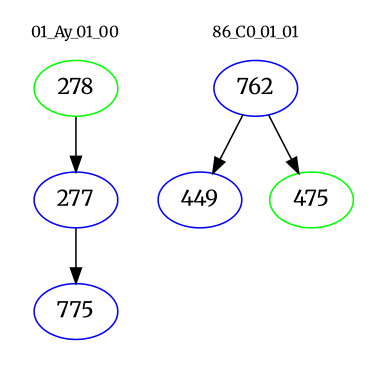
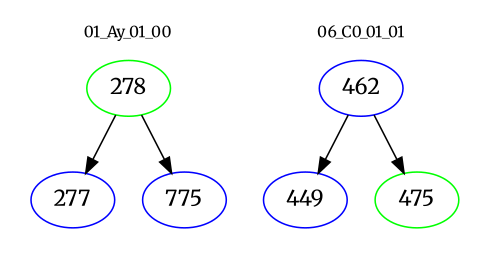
  digraph {
    fontname=Merriweather
    node [color=blue fontname=Merriweather]
    edge [color=black fontname=Merriweather]
    n1 [label=277]
    n2 [label=775]
    n3 [color=green label=278]
-   n4 [label=762]
+   n4 [label=462]
    n5 [label=449]
    n6 [color=green label=475]
    subgraph cluster_1 {
      color=white
      fontsize=10
      label="01_Ay_01_00"
      n1
      n2
      n3
    }
    subgraph cluster_2 {
      color=white
      fontsize=10
-     label="86_C0_01_01"
+     label="06_C0_01_01"
      n4
      n5
      n6
    }
-   n1 -> n2
+   n3 -> n2
    n3 -> n1
    n4 -> n5
    n4 -> n6
  }
